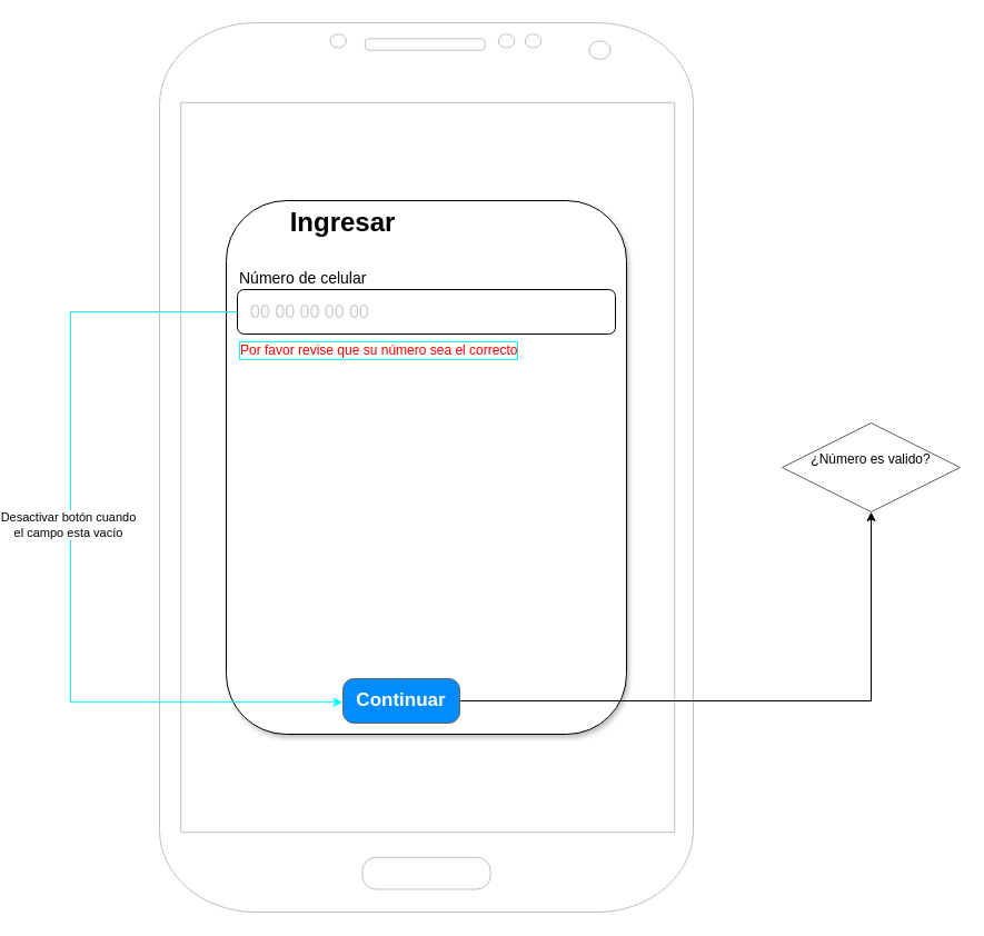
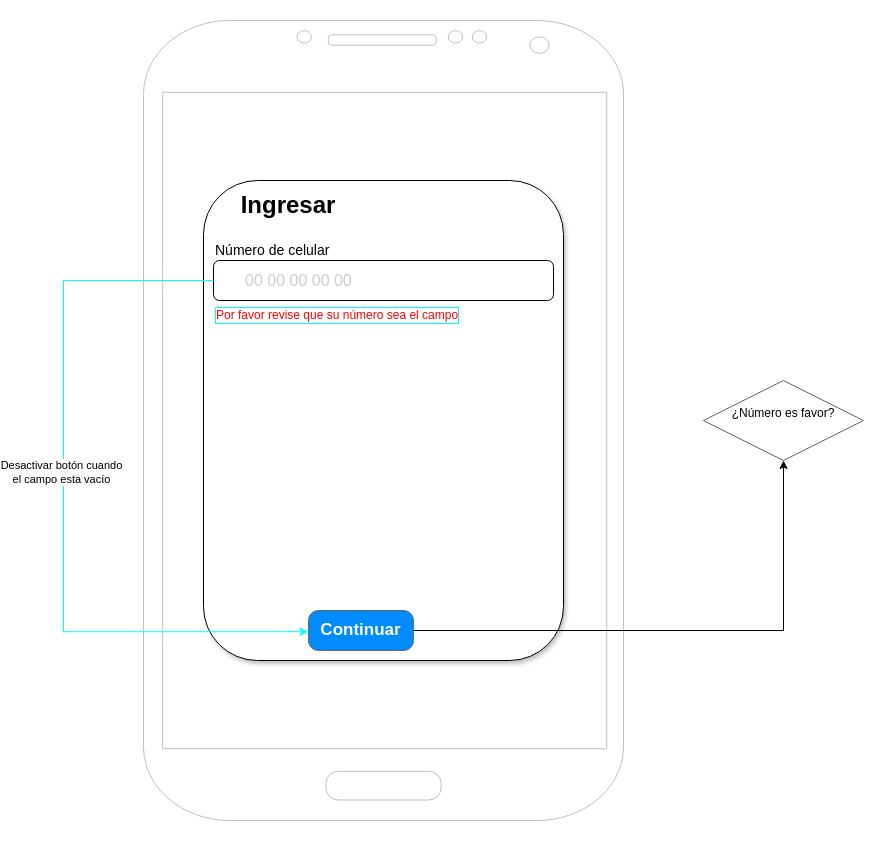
  <mxCell id="0" />
  <mxCell id="1" parent="0" />
  <mxCell id="2" value="" style="verticalLabelPosition=bottom;verticalAlign=top;html=1;shadow=0;dashed=0;strokeWidth=1;shape=mxgraph.android.phone2;strokeColor=#c0c0c0;" vertex="1" parent="1"><mxGeometry width="480" height="800" as="geometry" x="100" y="20" /></mxCell>
  <mxCell id="3" value="" style="rounded=1;whiteSpace=wrap;html=1;textShadow=0;labelBorderColor=none;shadow=1;perimeterSpacing=0;glass=0;" vertex="1" parent="1"><mxGeometry x="160" y="180" width="360" height="480" as="geometry" /></mxCell>
- <mxCell id="4" value="Ingresar" style="text;html=1;align=center;verticalAlign=middle;whiteSpace=wrap;rounded=0;fontStyle=1;fontSize=24;" vertex="1" parent="1"><mxGeometry x="210" y="185" width="110" height="30" as="geometry" /></mxCell>
+ <mxCell id="4" value="Ingresar" style="text;html=1;align=center;verticalAlign=middle;whiteSpace=wrap;rounded=0;fontStyle=1;fontSize=24;" vertex="1" parent="1"><mxGeometry x="190" y="190" width="110" height="30" as="geometry" /></mxCell>
  <mxCell id="5" value="" style="rounded=1;whiteSpace=wrap;html=1;" vertex="1" parent="1"><mxGeometry x="170" y="260" width="340" height="40" as="geometry" /></mxCell>
  <mxCell id="6" value="Número de celular" style="text;html=1;align=left;verticalAlign=middle;whiteSpace=wrap;rounded=0;fontSize=14;" vertex="1" parent="1"><mxGeometry x="170" y="240" width="130" height="20" as="geometry" /></mxCell>
- <mxCell id="7" value="00 00 00 00 00" style="text;html=1;align=left;verticalAlign=middle;whiteSpace=wrap;rounded=0;fontSize=16;fontColor=#CDCDCD;labelBackgroundColor=none;" vertex="1" parent="1"><mxGeometry x="180" y="270" width="130" height="20" as="geometry" /></mxCell>
+ <mxCell id="7" value="00 00 00 00 00" style="text;html=1;align=left;verticalAlign=middle;whiteSpace=wrap;rounded=0;fontSize=16;fontColor=#CDCDCD;labelBackgroundColor=none;" vertex="1" parent="1"><mxGeometry x="200" y="270" width="130" height="20" as="geometry" /></mxCell>
  <mxCell id="8" value="" style="edgeStyle=orthogonalEdgeStyle;rounded=0;orthogonalLoop=1;jettySize=auto;html=1;" edge="1" parent="1" source="9" target="10"><mxGeometry relative="1" as="geometry" /></mxCell>
  <mxCell id="9" value="Continuar" style="strokeWidth=1;shadow=0;dashed=0;align=center;html=1;shape=mxgraph.mockup.buttons.button;strokeColor=#666666;fontColor=#ffffff;mainText=;buttonStyle=round;fontSize=17;fontStyle=1;fillColor=#008cff;whiteSpace=wrap;" vertex="1" parent="1"><mxGeometry x="265" y="610" width="105" height="40" as="geometry" /></mxCell>
- <mxCell id="10" value="&lt;div&gt;&lt;font&gt;&lt;span style=&quot;color: rgb(0, 0, 0);&quot;&gt;¿Número es valido?&lt;/span&gt;&lt;/font&gt;&lt;/div&gt;&lt;div&gt;&lt;font&gt;&lt;span style=&quot;color: rgba(0, 0, 0, 0);&quot;&gt;&lt;br&gt;&lt;/span&gt;&lt;/font&gt;&lt;/div&gt;" style="rhombus;whiteSpace=wrap;html=1;fontSize=12;fillColor=default;strokeColor=#666666;fontColor=#ffffff;strokeWidth=1;shadow=0;dashed=0;fontStyle=0;labelPosition=center;verticalLabelPosition=middle;align=center;verticalAlign=middle;" vertex="1" parent="1"><mxGeometry x="660" y="380" width="160" height="80" as="geometry" /></mxCell>
- <mxCell id="11" value="Por favor revise que su número sea el correcto" style="text;html=1;align=left;verticalAlign=middle;whiteSpace=wrap;rounded=0;fontColor=#FF0000;labelBackgroundColor=none;labelBorderColor=#00FFFF;" vertex="1" parent="1"><mxGeometry x="170" y="300" width="260" height="30" as="geometry" /></mxCell>
+ <mxCell id="10" value="&lt;div&gt;&lt;font&gt;&lt;span style=&quot;color: rgb(0, 0, 0);&quot;&gt;¿Número es favor?&lt;/span&gt;&lt;/font&gt;&lt;/div&gt;&lt;div&gt;&lt;font&gt;&lt;span style=&quot;color: rgba(0, 0, 0, 0);&quot;&gt;&lt;br&gt;&lt;/span&gt;&lt;/font&gt;&lt;/div&gt;" style="rhombus;whiteSpace=wrap;html=1;fontSize=12;fillColor=default;strokeColor=#666666;fontColor=#ffffff;strokeWidth=1;shadow=0;dashed=0;fontStyle=0;labelPosition=center;verticalLabelPosition=middle;align=center;verticalAlign=middle;" vertex="1" parent="1"><mxGeometry x="660" y="380" width="160" height="80" as="geometry" /></mxCell>
+ <mxCell id="11" value="Por favor revise que su número sea el campo" style="text;html=1;align=left;verticalAlign=middle;whiteSpace=wrap;rounded=0;fontColor=#FF0000;labelBackgroundColor=none;labelBorderColor=#00FFFF;" vertex="1" parent="1"><mxGeometry x="170" y="300" width="260" height="30" as="geometry" /></mxCell>
  <mxCell id="12" style="edgeStyle=orthogonalEdgeStyle;rounded=0;orthogonalLoop=1;jettySize=auto;html=1;entryX=-0.003;entryY=0.53;entryDx=0;entryDy=0;entryPerimeter=0;exitX=0;exitY=0.5;exitDx=0;exitDy=0;strokeColor=#00FFFF;" edge="1" parent="1" source="5" target="9"><mxGeometry relative="1" as="geometry"><Array as="points"><mxPoint x="20" y="280" /><mxPoint x="20" y="631" /></Array></mxGeometry></mxCell>
  <mxCell id="13" value="&lt;div&gt;Desactivar botón cuando&lt;/div&gt;&lt;div&gt;el campo esta vacío&lt;/div&gt;" style="edgeLabel;html=1;align=center;verticalAlign=middle;resizable=0;points=[];" vertex="1" connectable="0" parent="12"><mxGeometry x="-0.086" y="-3" relative="1" as="geometry"><mxPoint as="offset" /></mxGeometry></mxCell>
